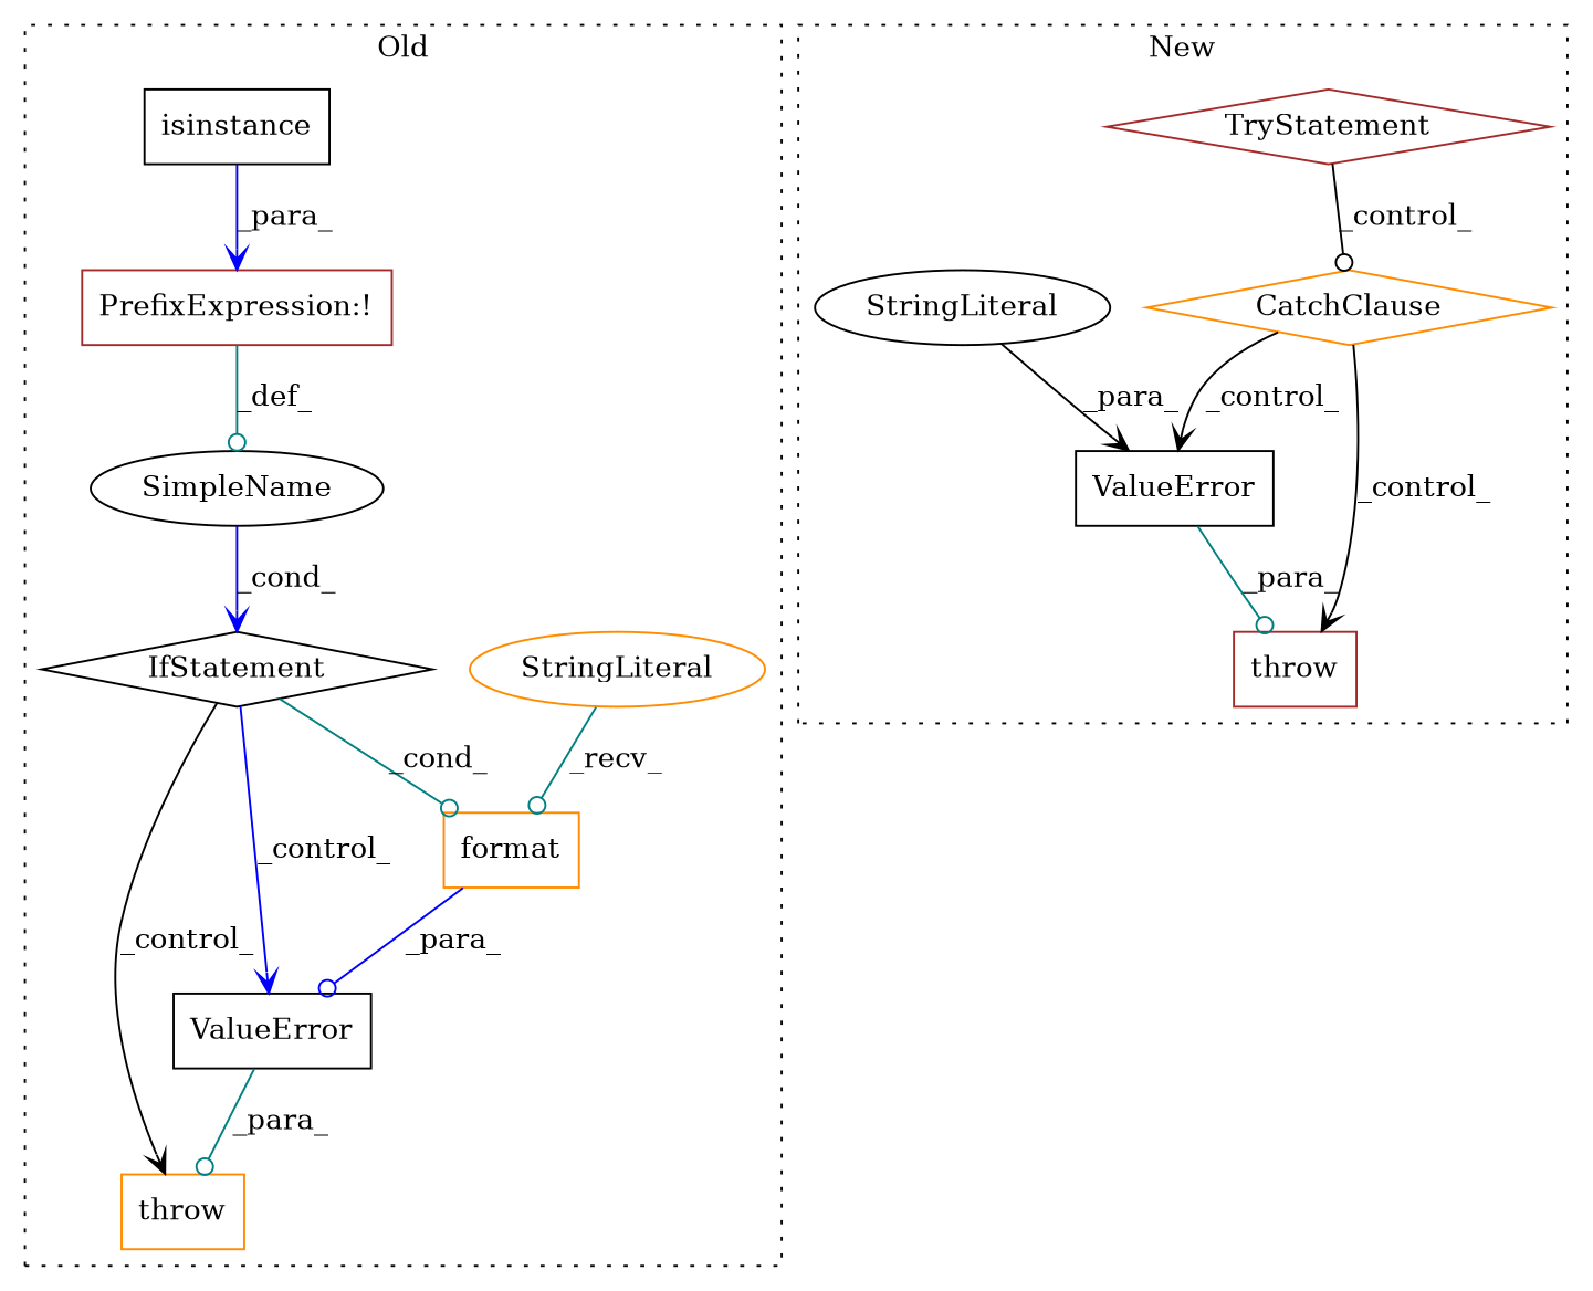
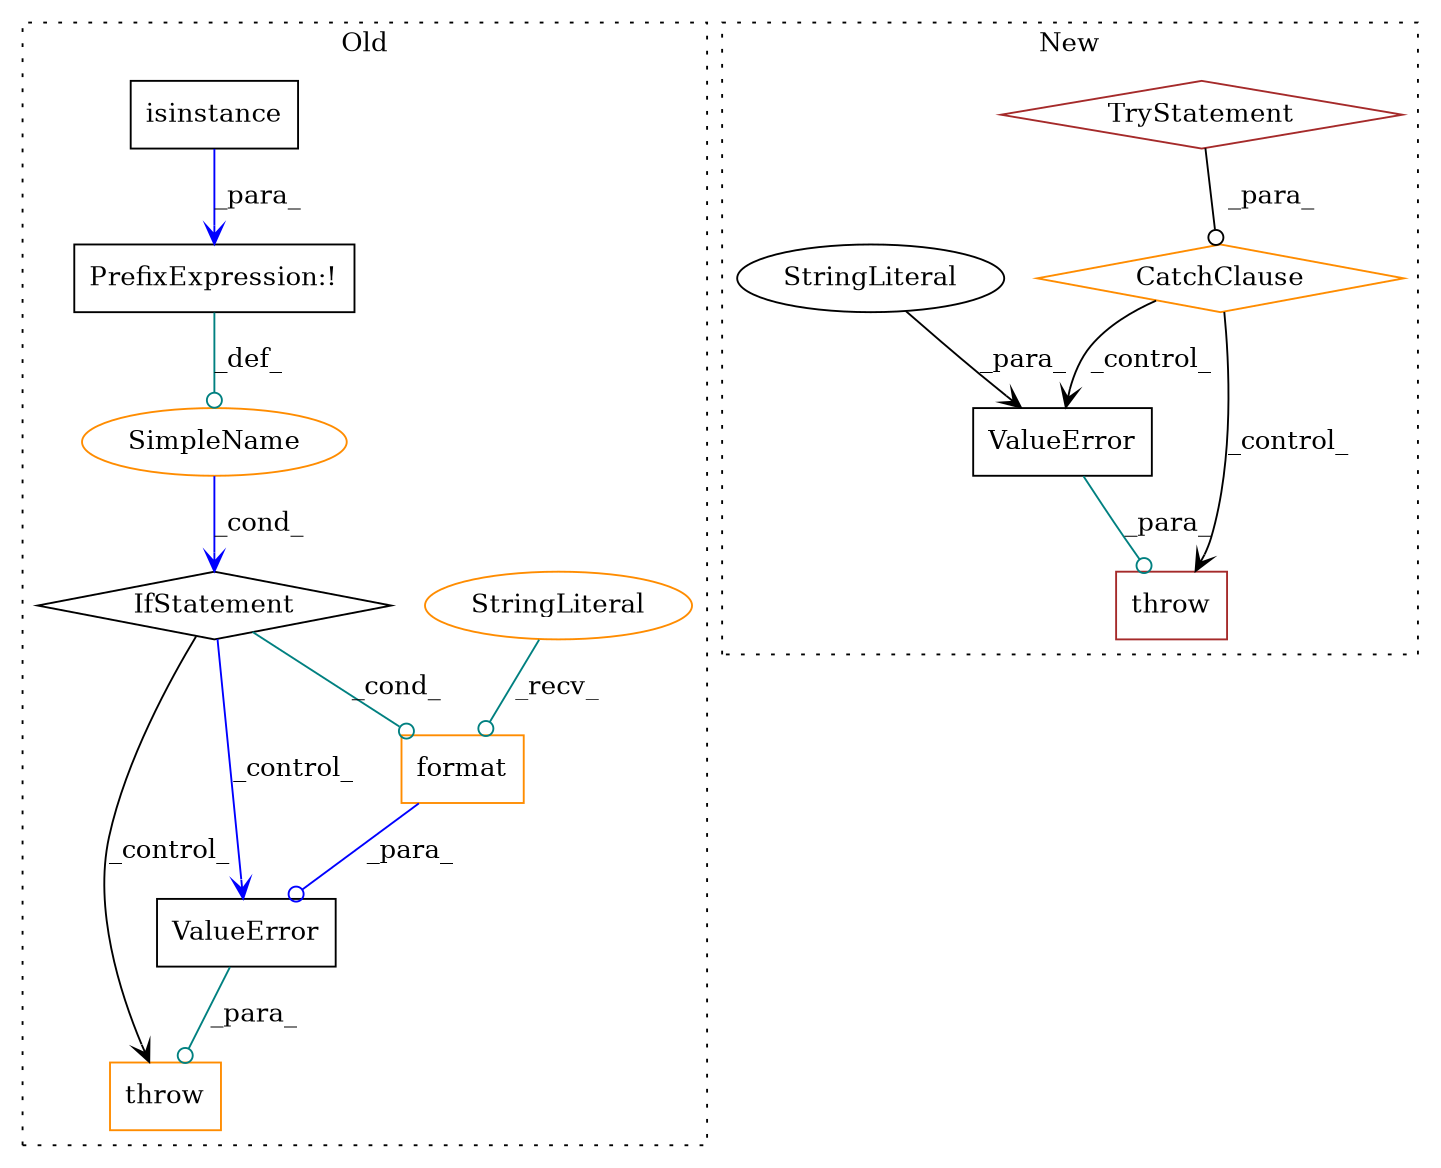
  digraph {
    node [a=32 color=black l="11,1" shape=box]
    edge [arrowhead=odot color=teal]
    n1 [label=ValueError s="1579,1727"]
    n2 [a=53 color=darkorange l=6 label=throw s=1573]
-   n3 [a=42 label=SimpleName shape=ellipse l=""]
+   n3 [a=42 color=darkorange label=SimpleName shape=ellipse l=""]
    n4 [a=25 l="4,2" label=IfStatement s="1492,1561" shape=diamond]
-   n5 [a=38 color=brown l=1 label="PrefixExpression:!" s=1496]
+   n5 [a=38 l=1 label="PrefixExpression:!" s=1496]
    n6 [color=darkorange l="7,1" label=format s="1704,1726"]
    n7 [a=45 color=darkorange l=113 label=StringLiteral s=1590 shape=ellipse]
    n8 [label=isinstance s="1497,1560"]
    n9 [a=54 color=brown l=4 label=TryStatement s=1429 shape=diamond]
    n10 [a=12 color=darkorange l="13,2" label=CatchClause s="1495,1549" shape=diamond]
    n11 [a=53 color=brown l=6 label=throw s=1561]
    n12 [label=ValueError s="1567,1706"]
    n13 [a=45 l=128 label=StringLiteral s=1578 shape=ellipse]
    subgraph cluster_1 {
      label=Old
      style=dotted
      n1
      n2
      n3
      n4
      n5
      n6
      n7
      n8
    }
    subgraph cluster_2 {
      label=New
      style=dotted
      n9
      n10
      n11
      n12
      n13
    }
    n1 -> n2 [label=_para_]
    n3 -> n4 [arrowhead=vee color=blue label=_cond_]
    n4 -> n1 [arrowhead=vee color=blue label=_control_]
    n4 -> n2 [arrowhead=vee color=black label=_control_]
    n4 -> n6 [label=_cond_]
    n5 -> n3 [label=_def_]
    n6 -> n1 [color=blue label=_para_]
    n7 -> n6 [label=_recv_]
    n8 -> n5 [arrowhead=vee color=blue label=_para_]
-   n9 -> n10 [color=black label=_control_]
+   n9 -> n10 [color=black label=_para_]
    n10 -> n11 [arrowhead=vee color=black label=_control_]
    n10 -> n12 [arrowhead=vee color=black label=_control_]
    n12 -> n11 [label=_para_]
    n13 -> n12 [arrowhead=vee color=black label=_para_]
  }
